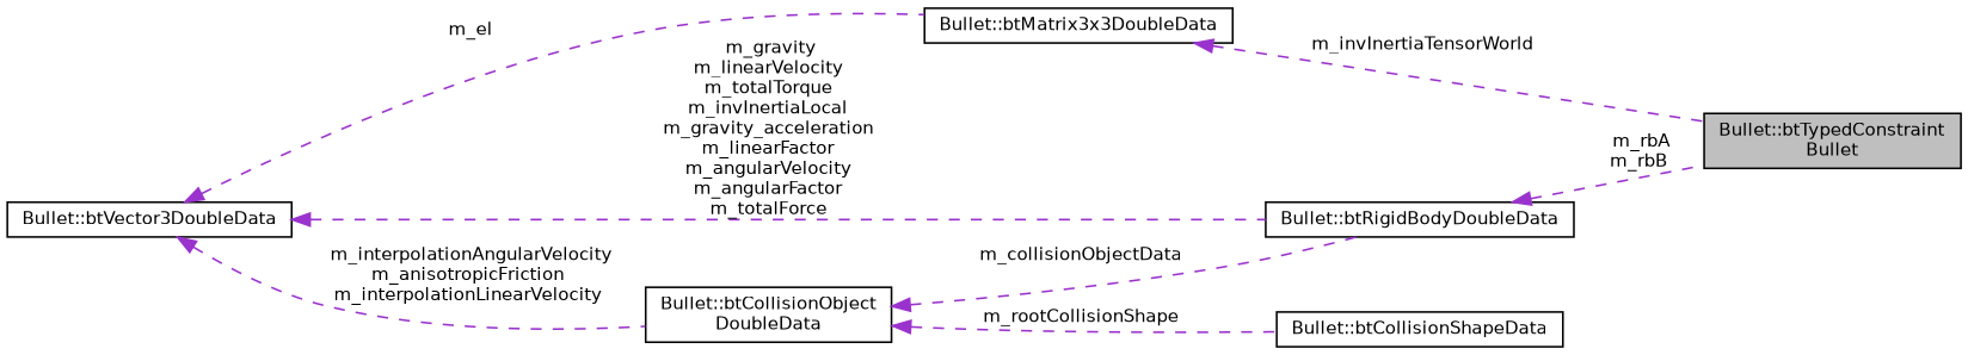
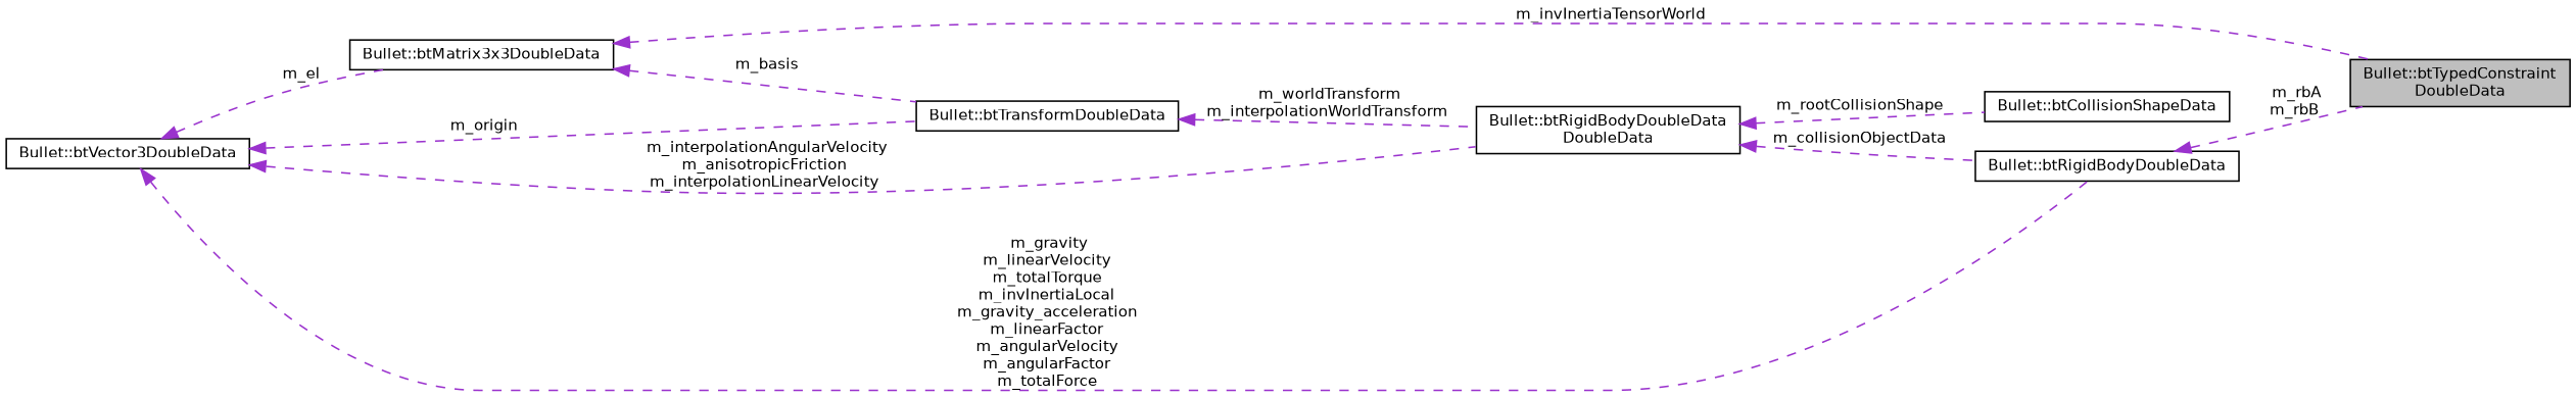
  digraph {
    rankdir=LR
    node [color=black fillcolor=white fontname=Helvetica fontsize=10 shape=record style=filled]
    edge [color=darkorchid3 dir=back fontname=Helvetica fontsize=10 labelfontname=Helvetica labelfontsize=10 style=dashed]
-   n1 [fillcolor=grey75 fontcolor=black height=0.2 label="Bullet::btTypedConstraint\lBullet" width=0.4]
+   n1 [fillcolor=grey75 fontcolor=black height=0.2 label="Bullet::btTypedConstraint\lDoubleData" width=0.4]
    n2 [height=0.2 label="Bullet::btRigidBodyDoubleData" width=0.4]
    n3 [height=0.2 label="Bullet::btMatrix3x3DoubleData" width=0.4]
-   n5 [height=0.2 label="Bullet::btCollisionObject\lDoubleData" width=0.4]
+   n4 [height=0.2 label="Bullet::btTransformDoubleData" width=0.4]
+   n5 [height=0.2 label="Bullet::btRigidBodyDoubleData\lDoubleData" width=0.4]
    n6 [height=0.2 label="Bullet::btVector3DoubleData" width=0.4]
    n7 [height=0.2 label="Bullet::btCollisionShapeData" width=0.4]
    n2 -> n1 [label=" m_rbA\nm_rbB"]
    n3 -> n1 [label=" m_invInertiaTensorWorld"]
+   n3 -> n4 [label=" m_basis"]
+   n4 -> n5 [label=" m_worldTransform\nm_interpolationWorldTransform"]
    n5 -> n2 [label=" m_collisionObjectData"]
    n5 -> n7 [label=" m_rootCollisionShape"]
    n6 -> n2 [label=" m_gravity\nm_linearVelocity\nm_totalTorque\nm_invInertiaLocal\nm_gravity_acceleration\nm_linearFactor\nm_angularVelocity\nm_angularFactor\nm_totalForce"]
    n6 -> n3 [label=" m_el"]
+   n6 -> n4 [label=" m_origin"]
    n6 -> n5 [label=" m_interpolationAngularVelocity\nm_anisotropicFriction\nm_interpolationLinearVelocity"]
  }
